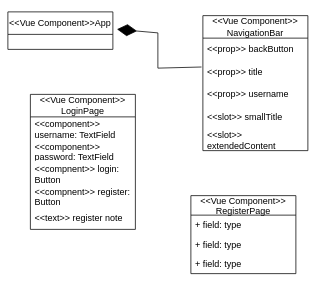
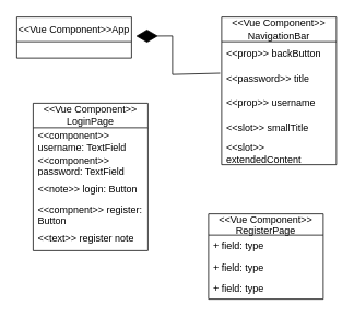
  <mxCell id="0" />
  <mxCell id="1" parent="0" />
- <mxCell id="2" value="&amp;lt;&amp;lt;Vue Component&amp;gt;&amp;gt;App" style="swimlane;fontStyle=0;childLayout=stackLayout;horizontal=1;startSize=30;horizontalStack=0;resizeParent=1;resizeParentMax=0;resizeLast=0;collapsible=1;marginBottom=0;whiteSpace=wrap;html=1;" vertex="1" parent="1"><mxGeometry x="10" y="15" width="140" height="50" as="geometry" /></mxCell>
+ <mxCell id="2" value="&amp;lt;&amp;lt;Vue Component&amp;gt;&amp;gt;App" style="swimlane;fontStyle=0;childLayout=stackLayout;horizontal=1;startSize=30;horizontalStack=0;resizeParent=1;resizeParentMax=0;resizeLast=0;collapsible=1;marginBottom=0;whiteSpace=wrap;html=1;" vertex="1" parent="1"><mxGeometry x="20" y="20" width="140" height="50" as="geometry" /></mxCell>
  <mxCell id="3" value="&amp;lt;&amp;lt;Vue Component&amp;gt;&amp;gt; NavigationBar" style="swimlane;fontStyle=0;childLayout=stackLayout;horizontal=1;startSize=30;horizontalStack=0;resizeParent=1;resizeParentMax=0;resizeLast=0;collapsible=1;marginBottom=0;whiteSpace=wrap;html=1;" vertex="1" parent="1"><mxGeometry x="270" y="20" width="140" height="180" as="geometry" /></mxCell>
  <mxCell id="4" value="&amp;lt;&amp;lt;prop&amp;gt;&amp;gt; backButton" style="text;strokeColor=none;fillColor=none;align=left;verticalAlign=middle;spacingLeft=4;spacingRight=4;overflow=hidden;points=[[0,0.5],[1,0.5]];portConstraint=eastwest;rotatable=0;whiteSpace=wrap;html=1;" vertex="1" parent="3"><mxGeometry y="30" width="140" height="30" as="geometry" /></mxCell>
- <mxCell id="5" value="&amp;lt;&amp;lt;prop&amp;gt;&amp;gt; title" style="text;strokeColor=none;fillColor=none;align=left;verticalAlign=middle;spacingLeft=4;spacingRight=4;overflow=hidden;points=[[0,0.5],[1,0.5]];portConstraint=eastwest;rotatable=0;whiteSpace=wrap;html=1;" vertex="1" parent="3"><mxGeometry y="60" width="140" height="30" as="geometry" /></mxCell>
+ <mxCell id="5" value="&amp;lt;&amp;lt;password&amp;gt;&amp;gt; title" style="text;strokeColor=none;fillColor=none;align=left;verticalAlign=middle;spacingLeft=4;spacingRight=4;overflow=hidden;points=[[0,0.5],[1,0.5]];portConstraint=eastwest;rotatable=0;whiteSpace=wrap;html=1;" vertex="1" parent="3"><mxGeometry y="60" width="140" height="30" as="geometry" /></mxCell>
  <mxCell id="6" value="&amp;lt;&amp;lt;prop&amp;gt;&amp;gt; username" style="text;strokeColor=none;fillColor=none;align=left;verticalAlign=middle;spacingLeft=4;spacingRight=4;overflow=hidden;points=[[0,0.5],[1,0.5]];portConstraint=eastwest;rotatable=0;whiteSpace=wrap;html=1;" vertex="1" parent="3"><mxGeometry y="90" width="140" height="30" as="geometry" /></mxCell>
  <mxCell id="7" value="&amp;lt;&amp;lt;slot&amp;gt;&amp;gt; smallTitle" style="text;strokeColor=none;fillColor=none;align=left;verticalAlign=middle;spacingLeft=4;spacingRight=4;overflow=hidden;points=[[0,0.5],[1,0.5]];portConstraint=eastwest;rotatable=0;whiteSpace=wrap;html=1;" vertex="1" parent="3"><mxGeometry y="120" width="140" height="30" as="geometry" /></mxCell>
  <mxCell id="8" value="&amp;lt;&amp;lt;slot&amp;gt;&amp;gt; extendedContent" style="text;strokeColor=none;fillColor=none;align=left;verticalAlign=middle;spacingLeft=4;spacingRight=4;overflow=hidden;points=[[0,0.5],[1,0.5]];portConstraint=eastwest;rotatable=0;whiteSpace=wrap;html=1;" vertex="1" parent="3"><mxGeometry y="150" width="140" height="30" as="geometry" /></mxCell>
  <mxCell id="9" value="&amp;lt;&amp;lt;Vue Component&amp;gt;&amp;gt; LoginPage" style="swimlane;fontStyle=0;childLayout=stackLayout;horizontal=1;startSize=30;horizontalStack=0;resizeParent=1;resizeParentMax=0;resizeLast=0;collapsible=1;marginBottom=0;whiteSpace=wrap;html=1;" vertex="1" parent="1"><mxGeometry x="40" y="125" width="140" height="180" as="geometry" /></mxCell>
  <mxCell id="10" value="&amp;lt;&amp;lt;component&amp;gt;&amp;gt; username: TextField" style="text;strokeColor=none;fillColor=none;align=left;verticalAlign=middle;spacingLeft=4;spacingRight=4;overflow=hidden;points=[[0,0.5],[1,0.5]];portConstraint=eastwest;rotatable=0;whiteSpace=wrap;html=1;" vertex="1" parent="9"><mxGeometry y="30" width="140" height="30" as="geometry" /></mxCell>
  <mxCell id="11" value="&amp;lt;&amp;lt;component&amp;gt;&amp;gt; password: TextField" style="text;strokeColor=none;fillColor=none;align=left;verticalAlign=middle;spacingLeft=4;spacingRight=4;overflow=hidden;points=[[0,0.5],[1,0.5]];portConstraint=eastwest;rotatable=0;whiteSpace=wrap;html=1;" vertex="1" parent="9"><mxGeometry y="60" width="140" height="30" as="geometry" /></mxCell>
- <mxCell id="12" value="&amp;lt;&amp;lt;compnent&amp;gt;&amp;gt; login: Button&lt;br&gt;" style="text;strokeColor=none;fillColor=none;align=left;verticalAlign=middle;spacingLeft=4;spacingRight=4;overflow=hidden;points=[[0,0.5],[1,0.5]];portConstraint=eastwest;rotatable=0;whiteSpace=wrap;html=1;" vertex="1" parent="9"><mxGeometry y="90" width="140" height="30" as="geometry" /></mxCell>
+ <mxCell id="12" value="&amp;lt;&amp;lt;note&amp;gt;&amp;gt; login: Button&lt;br&gt;" style="text;strokeColor=none;fillColor=none;align=left;verticalAlign=middle;spacingLeft=4;spacingRight=4;overflow=hidden;points=[[0,0.5],[1,0.5]];portConstraint=eastwest;rotatable=0;whiteSpace=wrap;html=1;" vertex="1" parent="9"><mxGeometry y="90" width="140" height="30" as="geometry" /></mxCell>
  <mxCell id="13" value="&amp;lt;&amp;lt;compnent&amp;gt;&amp;gt; register: Button" style="text;strokeColor=none;fillColor=none;align=left;verticalAlign=middle;spacingLeft=4;spacingRight=4;overflow=hidden;points=[[0,0.5],[1,0.5]];portConstraint=eastwest;rotatable=0;whiteSpace=wrap;html=1;" vertex="1" parent="9"><mxGeometry y="120" width="140" height="30" as="geometry" /></mxCell>
  <mxCell id="14" value="&amp;lt;&amp;lt;text&amp;gt;&amp;gt; register note" style="text;strokeColor=none;fillColor=none;align=left;verticalAlign=middle;spacingLeft=4;spacingRight=4;overflow=hidden;points=[[0,0.5],[1,0.5]];portConstraint=eastwest;rotatable=0;whiteSpace=wrap;html=1;" vertex="1" parent="9"><mxGeometry y="150" width="140" height="30" as="geometry" /></mxCell>
  <mxCell id="15" value="" style="endArrow=diamondThin;endFill=1;endSize=24;html=1;rounded=0;entryX=1.039;entryY=0.464;entryDx=0;entryDy=0;entryPerimeter=0;exitX=-0.013;exitY=0.284;exitDx=0;exitDy=0;exitPerimeter=0;" edge="1" parent="1" source="5" target="2"><mxGeometry width="160" relative="1" as="geometry"><mxPoint x="230" y="90" as="sourcePoint" /><mxPoint x="380" y="260" as="targetPoint" /><Array as="points"><mxPoint x="210" y="90" /><mxPoint x="210" y="43" /></Array></mxGeometry></mxCell>
  <mxCell id="16" value="&lt;&lt;Vue Component&gt;&gt;&#10;RegisterPage" style="swimlane;fontStyle=0;childLayout=stackLayout;horizontal=1;startSize=26;fillColor=none;horizontalStack=0;resizeParent=1;resizeParentMax=0;resizeLast=0;collapsible=1;marginBottom=0;" vertex="1" parent="1"><mxGeometry x="254" y="260" width="140" height="104" as="geometry" /></mxCell>
  <mxCell id="17" value="+ field: type" style="text;strokeColor=none;fillColor=none;align=left;verticalAlign=top;spacingLeft=4;spacingRight=4;overflow=hidden;rotatable=0;points=[[0,0.5],[1,0.5]];portConstraint=eastwest;" vertex="1" parent="16"><mxGeometry y="26" width="140" height="26" as="geometry" /></mxCell>
  <mxCell id="18" value="+ field: type" style="text;strokeColor=none;fillColor=none;align=left;verticalAlign=top;spacingLeft=4;spacingRight=4;overflow=hidden;rotatable=0;points=[[0,0.5],[1,0.5]];portConstraint=eastwest;" vertex="1" parent="16"><mxGeometry y="52" width="140" height="26" as="geometry" /></mxCell>
  <mxCell id="19" value="+ field: type" style="text;strokeColor=none;fillColor=none;align=left;verticalAlign=top;spacingLeft=4;spacingRight=4;overflow=hidden;rotatable=0;points=[[0,0.5],[1,0.5]];portConstraint=eastwest;" vertex="1" parent="16"><mxGeometry y="78" width="140" height="26" as="geometry" /></mxCell>
